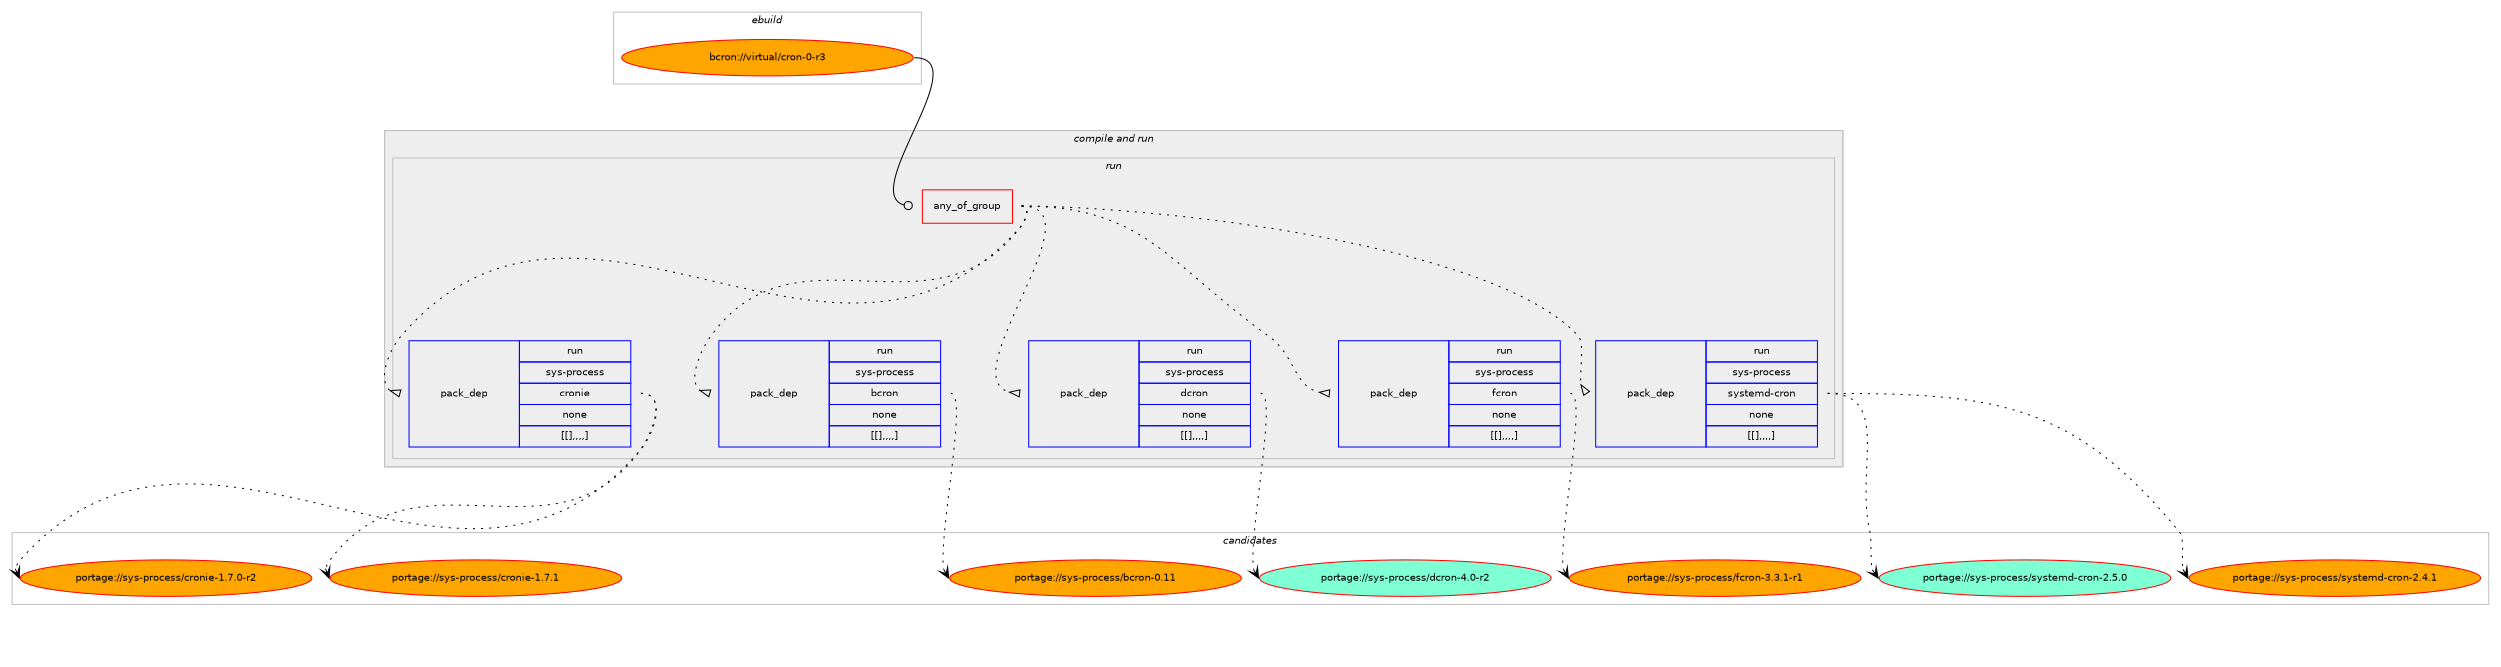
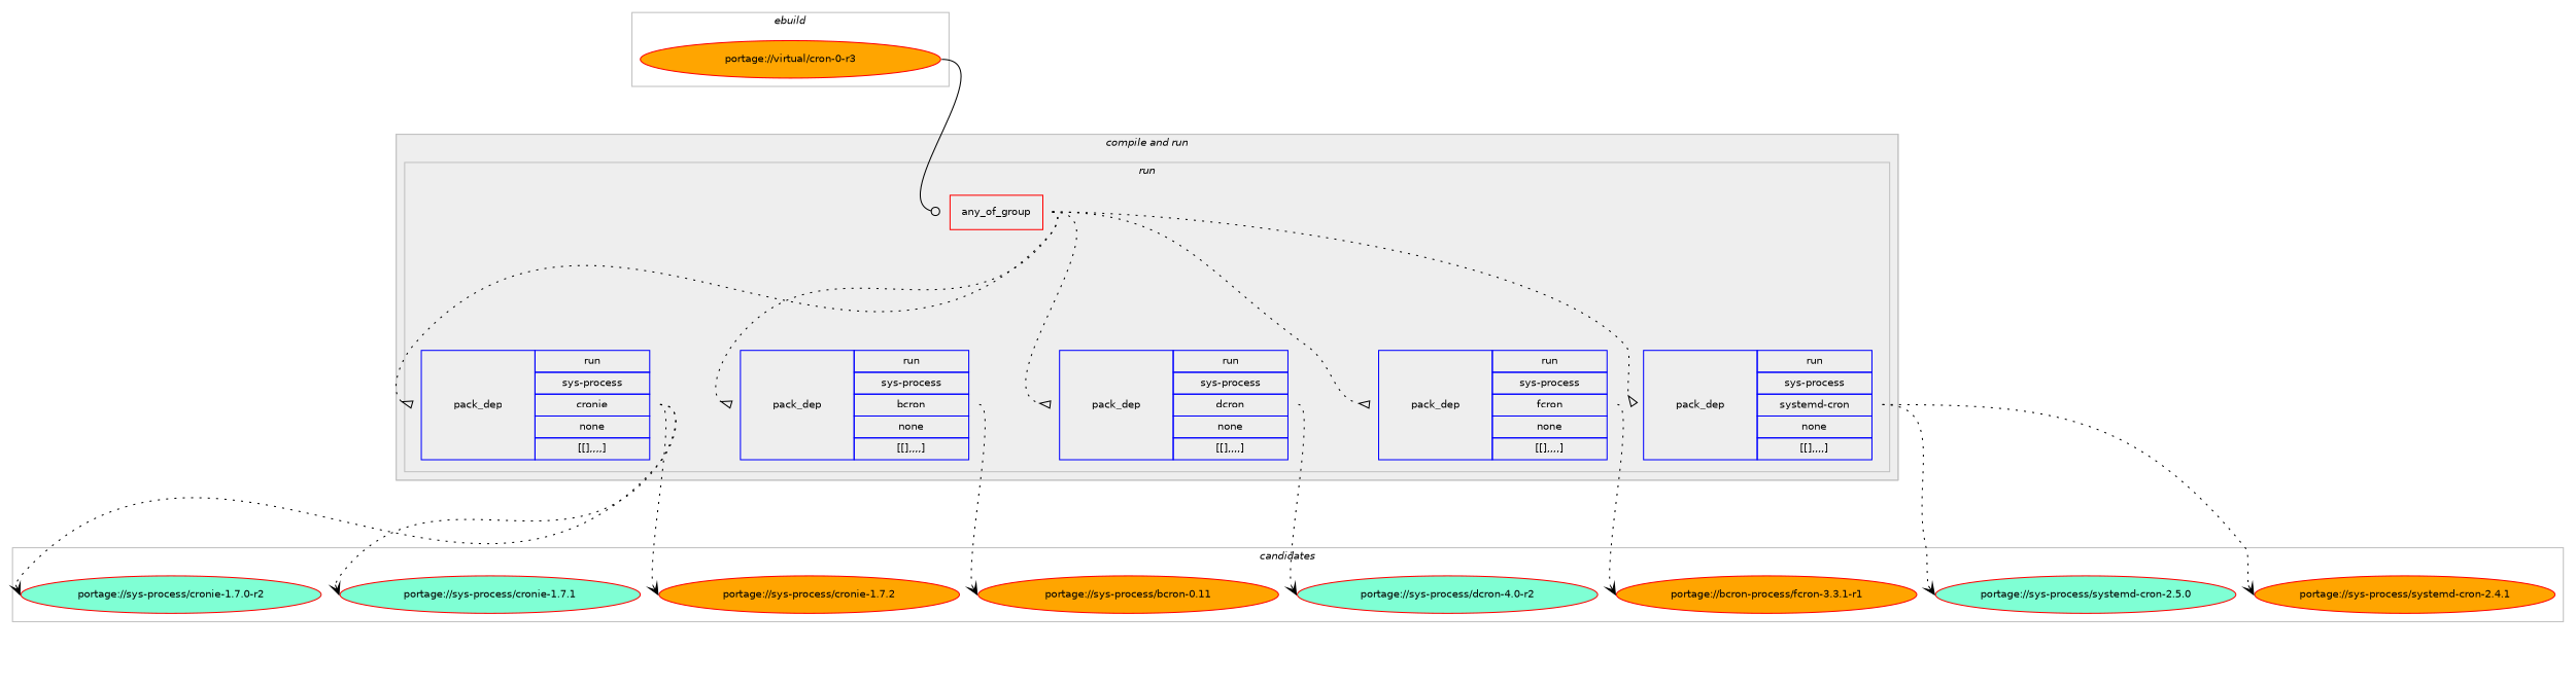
  digraph {
    compound=true
    concentrate=true
    fontname=Helvetica
    fontsize=10
    newrank=true
    rankdir=TB
    ranksep=1.5
    node [color=red fontname=Helvetica fontsize=10 style=filled]
    edge [arrowhead=vee headport=w style=dotted tailport=e weight=100]
-   n1 [fillcolor=orange label="bcron://virtual/cron-0-r3" width=4]
+   n1 [fillcolor=orange label="portage://virtual/cron-0-r3" width=4]
    n2 [color=blue label=<<TABLE BORDER="0" CELLBORDER="1" CELLSPACING="0" CELLPADDING="4" WIDTH="220"><TR><TD ROWSPAN="6" CELLPADDING="30">pack_dep</TD></TR><TR><TD WIDTH="110">run</TD></TR><TR><TD>sys-process</TD></TR><TR><TD>cronie</TD></TR><TR><TD>none</TD></TR><TR><TD>[[],,,,]</TD></TR></TABLE>> shape=none style=""]
    n3 [color=blue label=<<TABLE BORDER="0" CELLBORDER="1" CELLSPACING="0" CELLPADDING="4" WIDTH="220"><TR><TD ROWSPAN="6" CELLPADDING="30">pack_dep</TD></TR><TR><TD WIDTH="110">run</TD></TR><TR><TD>sys-process</TD></TR><TR><TD>bcron</TD></TR><TR><TD>none</TD></TR><TR><TD>[[],,,,]</TD></TR></TABLE>> shape=none style=""]
    n4 [color=blue label=<<TABLE BORDER="0" CELLBORDER="1" CELLSPACING="0" CELLPADDING="4" WIDTH="220"><TR><TD ROWSPAN="6" CELLPADDING="30">pack_dep</TD></TR><TR><TD WIDTH="110">run</TD></TR><TR><TD>sys-process</TD></TR><TR><TD>dcron</TD></TR><TR><TD>none</TD></TR><TR><TD>[[],,,,]</TD></TR></TABLE>> shape=none style=""]
    n5 [color=blue label=<<TABLE BORDER="0" CELLBORDER="1" CELLSPACING="0" CELLPADDING="4" WIDTH="220"><TR><TD ROWSPAN="6" CELLPADDING="30">pack_dep</TD></TR><TR><TD WIDTH="110">run</TD></TR><TR><TD>sys-process</TD></TR><TR><TD>fcron</TD></TR><TR><TD>none</TD></TR><TR><TD>[[],,,,]</TD></TR></TABLE>> shape=none style=""]
    n6 [color=blue label=<<TABLE BORDER="0" CELLBORDER="1" CELLSPACING="0" CELLPADDING="4" WIDTH="220"><TR><TD ROWSPAN="6" CELLPADDING="30">pack_dep</TD></TR><TR><TD WIDTH="110">run</TD></TR><TR><TD>sys-process</TD></TR><TR><TD>systemd-cron</TD></TR><TR><TD>none</TD></TR><TR><TD>[[],,,,]</TD></TR></TABLE>> shape=none style=""]
    n7 [label=<<TABLE BORDER="0" CELLBORDER="1" CELLSPACING="0" CELLPADDING="4"><TR><TD CELLPADDING="10">any_of_group</TD></TR></TABLE>> shape=none style=""]
-   n9 [fillcolor=orange label="portage://sys-process/cronie-1.7.1" width=4]
-   n10 [fillcolor=orange label="portage://sys-process/cronie-1.7.0-r2" width=4]
+   n8 [fillcolor=orange label="portage://sys-process/cronie-1.7.2" width=4]
+   n9 [fillcolor=aquamarine label="portage://sys-process/cronie-1.7.1" width=4]
+   n10 [fillcolor=aquamarine label="portage://sys-process/cronie-1.7.0-r2" width=4]
    n11 [fillcolor=orange label="portage://sys-process/bcron-0.11" width=4]
    n12 [fillcolor=aquamarine label="portage://sys-process/dcron-4.0-r2" width=4]
-   n13 [fillcolor=orange label="portage://sys-process/fcron-3.3.1-r1" width=4]
+   n13 [fillcolor=orange label="portage://bcron-process/fcron-3.3.1-r1" width=4]
    n14 [fillcolor=orange label="portage://sys-process/systemd-cron-2.4.1" width=4]
    n15 [fillcolor=aquamarine label="portage://sys-process/systemd-cron-2.5.0" width=4]
    subgraph cluster_1 {
      color=gray
      label=<<i>ebuild</i>>
      n1
    }
    subgraph cluster_2 {
      color=gray
      label=<<i>dependencies</i>>
      subgraph cluster_3 {
        color=gray
        fillcolor="#eeeeee"
        label=<<i>compile</i>>
        style=filled
      }
      subgraph cluster_4 {
        color=gray
        fillcolor="#eeeeee"
        label=<<i>compile and run</i>>
        style=filled
      }
      subgraph cluster_5 {
        color=gray
        fillcolor="#eeeeee"
        label=<<i>run</i>>
        style=filled
        subgraph sub_6 {
          color=gray
          fillcolor="#eeeeee"
          label=<<i>run</i>>
          style=filled
          n7
          subgraph sub_7 {
            color=gray
            fillcolor="#eeeeee"
            label=<<i>run</i>>
            style=filled
            n2
          }
          subgraph sub_8 {
            color=gray
            fillcolor="#eeeeee"
            label=<<i>run</i>>
            style=filled
            n3
          }
          subgraph sub_9 {
            color=gray
            fillcolor="#eeeeee"
            label=<<i>run</i>>
            style=filled
            n4
          }
          subgraph sub_10 {
            color=gray
            fillcolor="#eeeeee"
            label=<<i>run</i>>
            style=filled
            n5
          }
          subgraph sub_11 {
            color=gray
            fillcolor="#eeeeee"
            label=<<i>run</i>>
            style=filled
            n6
          }
        }
      }
    }
    subgraph cluster_12 {
      color=gray
      label=<<i>candidates</i>>
      rank=same
      subgraph sub_13 {
        color=black
        label=<<i>candidates</i>>
        nodesep=1
        rank=same
+       n8
        n9
        n10
      }
      subgraph sub_14 {
        color=black
        label=<<i>candidates</i>>
        nodesep=1
        rank=same
        n11
      }
      subgraph sub_15 {
        color=black
        label=<<i>candidates</i>>
        nodesep=1
        rank=same
        n12
      }
      subgraph sub_16 {
        color=black
        label=<<i>candidates</i>>
        nodesep=1
        rank=same
        n13
      }
      subgraph sub_17 {
        color=black
        label=<<i>candidates</i>>
        nodesep=1
        rank=same
        n14
        n15
      }
    }
    n1 -> n7 [arrowhead=odot style=solid weight=20]
+   n2 -> n8
    n2 -> n9
    n2 -> n10
    n3 -> n11
    n4 -> n12
    n5 -> n13
    n6 -> n14
    n6 -> n15
    n7 -> n2 [arrowhead=oinv weight=20]
    n7 -> n3 [arrowhead=oinv weight=20]
    n7 -> n4 [arrowhead=oinv weight=20]
    n7 -> n5 [arrowhead=oinv weight=20]
    n7 -> n6 [arrowhead=oinv weight=20]
  }
